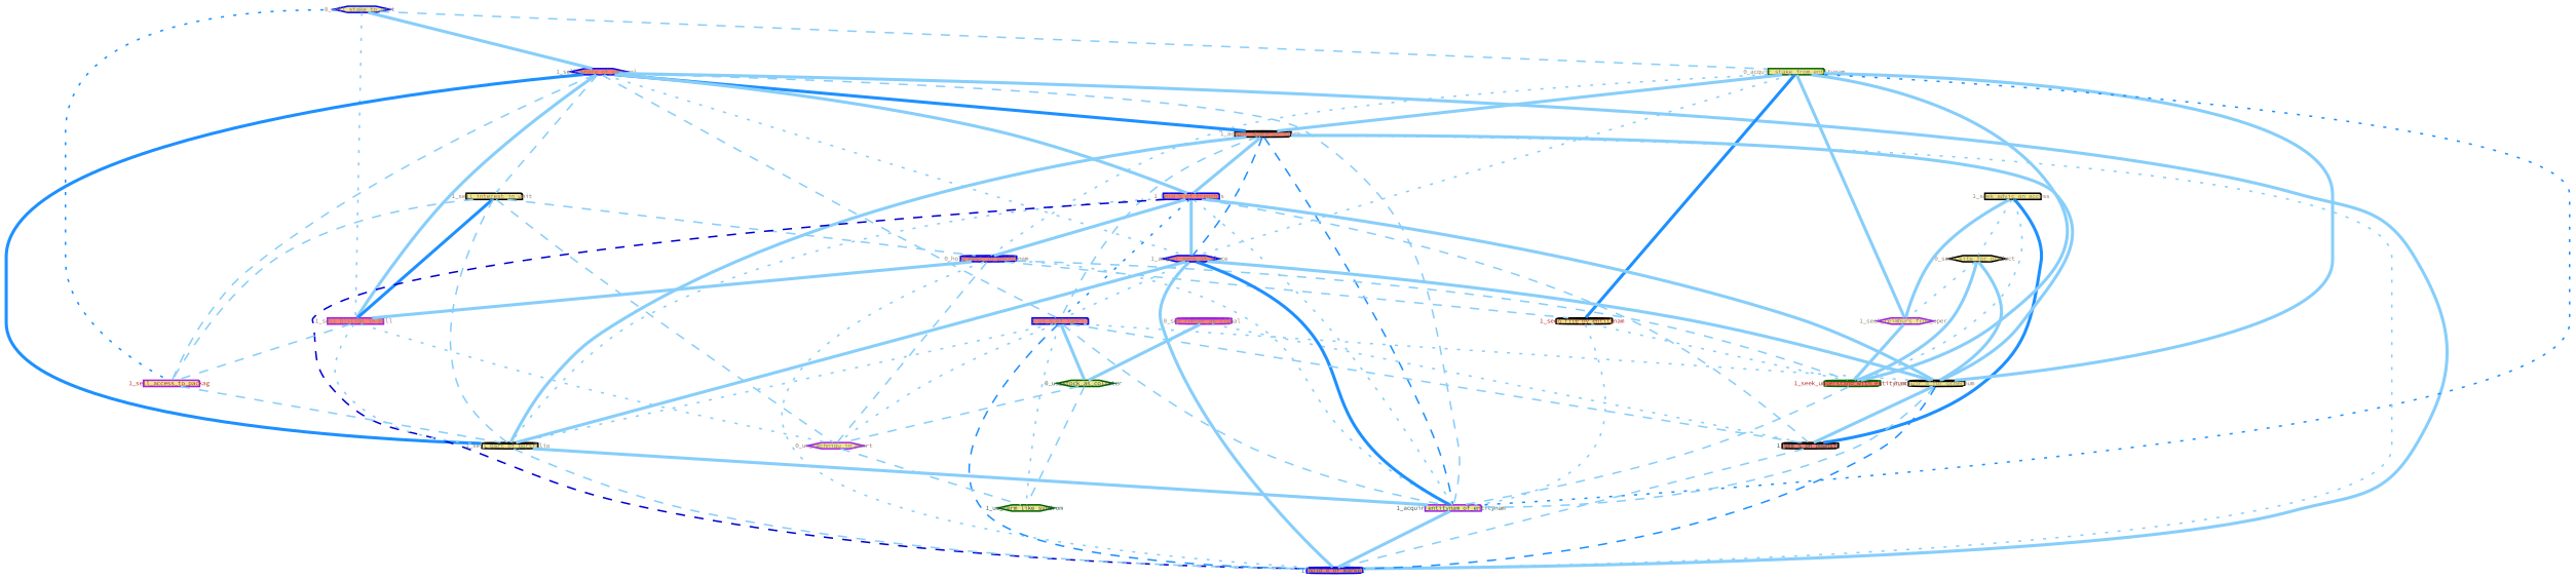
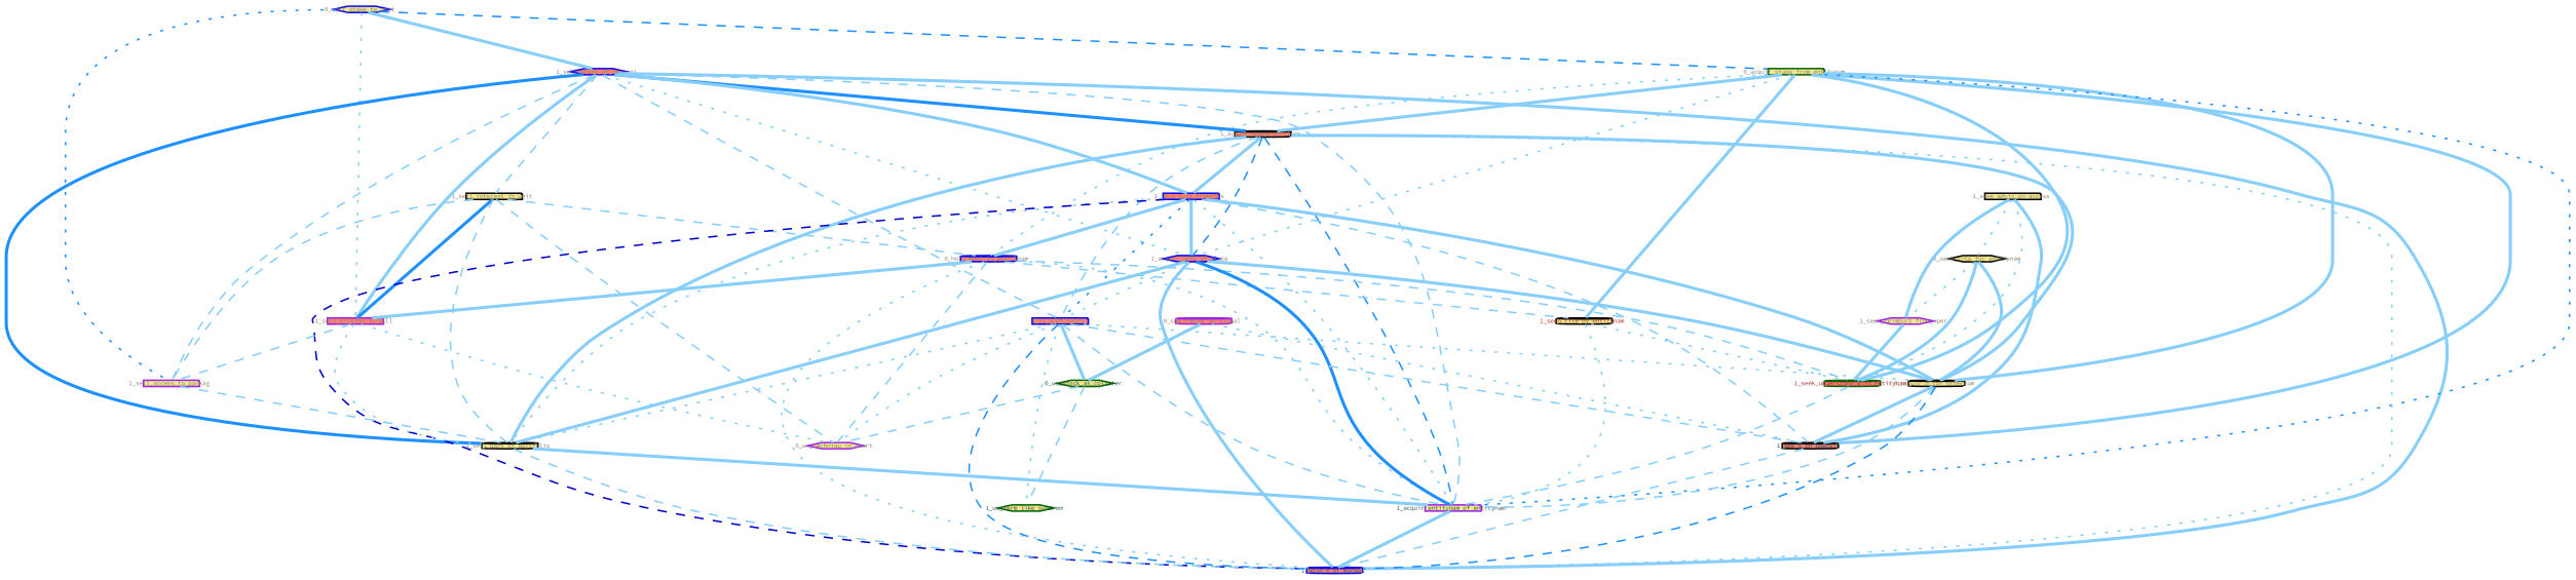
  graph {
    fontname="Source Code Pro"
    node [color=black fillcolor=khaki fixedsize=true fontcolor="#8b7d6b" fontname="Source Code Pro" fontsize=4 shape=cylinder style=filled]
    edge [color="#87cefa" fontname="Source Code Pro" style=bold w=1]
    "1_seek_advic_on_access " [height=.06 shape=note width=.5]
    "0_sell_stake_to_unit " [color=blue height=.06 shape=hexagon width=.5]
-   "0_seek_site_for_product " [height=.06 shape=hexagon width=.5]
+   "0_seek_site_for_product " [height=.06 shape=hexagon width=.5 label="0_seek_site_for_entitynam"]
    "1_sell_share_of_compani " [color=blue fillcolor=salmon height=.06 shape=hexagon width=.5]
    "0_acquir_stake_from_entitynam " [color=darkgreen height=.06 shape=note width=.5]
    "1_acquir_share_of_stock " [fillcolor=salmon height=.06 width=.5]
    "1_sell_interest_in_unit " [height=.06 shape=note width=.5]
    "1_hold_%_of_franchis " [color=blue fillcolor=salmon height=.06 shape=note width=.5]
    "0_hold_meet_in_entitynam " [color=blue fillcolor=salmon height=.06 width=.5]
    "1_acquir_sens_of_place " [color=blue fillcolor=salmon height=.06 shape=hexagon width=.5]
    "1_sell_billion_in_bill " [color=purple fillcolor=salmon height=.06 shape=note width=.5]
    "1_us_%_of_ivori " [color=blue fillcolor=salmon height=.06 shape=note width=.5]
    "1_seek_reimburs_from_oper " [color=purple height=.06 shape=hexagon width=.5]
-   "1_sell_access_to_packag " [color=purple fontcolor="#b22222" height=.06 shape=note width=.5]
+   "1_sell_access_to_packag " [color=purple height=.06 shape=note width=.5]
    "0_acquir_%_for_othernum " [height=.06 width=.5]
    "0_see_rhetor_as_signal " [color=purple fillcolor=salmon height=.06 width=.5]
    "1_sell_part_of_portfolio " [height=.06 width=.5]
    "1_seen_file_by_entitynam " [fontcolor="#b22222" height=.06 width=.5]
    "1_seek_understand_with_entitynam " [color=darkgreen fillcolor=salmon fontcolor="#b22222" height=.06 width=.5]
    "0_us_techniqu_in_heart " [color=purple height=.06 shape=hexagon width=.5]
    "1_see_%_on_downsid " [fillcolor=salmon fontcolor="#2f4f4f" height=.06 width=.5]
    "1_acquir_entitynam_of_entitynam " [color=purple fontcolor="#2f4f4f" height=.06 shape=note width=.5]
    "1_hold_%_of_market " [color=blue fillcolor=salmon fontcolor="#2f4f4f" height=.06 width=.5]
    "0_us_stock_as_collater " [color=darkgreen fontcolor="#2f4f4f" height=.06 shape=hexagon width=.5]
    "1_us_term_like_syndrom " [color=darkgreen fontcolor="#2f4f4f" height=.06 shape=hexagon width=.5]
    subgraph sub_1 {
      "1_seek_advic_on_access "
      "0_sell_stake_to_unit "
      "0_seek_site_for_product "
      "1_sell_share_of_compani "
      "0_acquir_stake_from_entitynam "
      "1_acquir_share_of_stock "
      "1_sell_interest_in_unit "
      "1_hold_%_of_franchis "
      "0_hold_meet_in_entitynam "
      "1_acquir_sens_of_place "
      "1_sell_billion_in_bill "
      "1_us_%_of_ivori "
      "1_seek_reimburs_from_oper "
      "1_sell_access_to_packag "
      "0_acquir_%_for_othernum "
      "0_see_rhetor_as_signal "
      "1_sell_part_of_portfolio "
    }
    subgraph sub_2 {
      "1_seen_file_by_entitynam "
      "1_seek_understand_with_entitynam "
      "0_us_techniqu_in_heart "
    }
    "1_seek_advic_on_access " -- "0_seek_site_for_product " [style=dotted]
    "1_seek_advic_on_access " -- "1_seek_reimburs_from_oper "
    "1_seek_advic_on_access " -- "1_seek_understand_with_entitynam " [style=dotted]
-   "1_seek_advic_on_access " -- "1_see_%_on_downsid " [color="#1e90ff"]
+   "1_seek_advic_on_access " -- "1_see_%_on_downsid "
    "0_sell_stake_to_unit " -- "1_sell_share_of_compani "
-   "0_sell_stake_to_unit " -- "0_acquir_stake_from_entitynam " [style=dashed]
+   "0_sell_stake_to_unit " -- "0_acquir_stake_from_entitynam " [color="#1e90ff" style=dashed]
    "0_sell_stake_to_unit " -- "1_sell_billion_in_bill " [style=dotted]
    "0_sell_stake_to_unit " -- "1_sell_access_to_packag " [color="#1e90ff" style=dotted w=2]
    "0_seek_site_for_product " -- "1_seek_reimburs_from_oper " [style=dotted]
    "0_seek_site_for_product " -- "0_acquir_%_for_othernum "
    "0_seek_site_for_product " -- "1_seek_understand_with_entitynam "
    "1_sell_share_of_compani " -- "1_acquir_share_of_stock " [color="#1e90ff" w=2]
    "1_sell_share_of_compani " -- "1_sell_interest_in_unit " [style=dashed]
    "1_sell_share_of_compani " -- "1_hold_%_of_franchis "
    "1_sell_share_of_compani " -- "1_acquir_sens_of_place " [style=dotted]
    "1_sell_share_of_compani " -- "1_sell_billion_in_bill "
    "1_sell_share_of_compani " -- "1_us_%_of_ivori " [style=dashed]
    "1_sell_share_of_compani " -- "1_sell_access_to_packag " [style=dashed]
    "1_sell_share_of_compani " -- "1_sell_part_of_portfolio " [color="#1e90ff" w=2]
    "1_sell_share_of_compani " -- "1_acquir_entitynam_of_entitynam " [style=dashed]
    "1_sell_share_of_compani " -- "1_hold_%_of_market "
    "0_acquir_stake_from_entitynam " -- "1_acquir_share_of_stock "
    "0_acquir_stake_from_entitynam " -- "0_hold_meet_in_entitynam " [style=dotted]
    "0_acquir_stake_from_entitynam " -- "1_acquir_sens_of_place " [style=dotted]
-   "0_acquir_stake_from_entitynam " -- "1_seek_reimburs_from_oper "
+   "0_acquir_stake_from_entitynam " -- "1_see_%_on_downsid "
    "0_acquir_stake_from_entitynam " -- "0_acquir_%_for_othernum "
-   "0_acquir_stake_from_entitynam " -- "1_seen_file_by_entitynam " [color="#1e90ff"]
+   "0_acquir_stake_from_entitynam " -- "1_seen_file_by_entitynam "
    "0_acquir_stake_from_entitynam " -- "1_seek_understand_with_entitynam "
    "0_acquir_stake_from_entitynam " -- "1_acquir_entitynam_of_entitynam " [color="#1e90ff" style=dotted w=2]
    "1_acquir_share_of_stock " -- "1_hold_%_of_franchis "
    "1_acquir_share_of_stock " -- "1_acquir_sens_of_place " [color="#1e90ff" style=dashed w=2]
    "1_acquir_share_of_stock " -- "1_us_%_of_ivori " [style=dashed]
    "1_acquir_share_of_stock " -- "0_acquir_%_for_othernum "
    "1_acquir_share_of_stock " -- "1_sell_part_of_portfolio "
    "1_acquir_share_of_stock " -- "1_acquir_entitynam_of_entitynam " [color="#1e90ff" style=dashed w=2]
    "1_acquir_share_of_stock " -- "1_hold_%_of_market " [style=dotted]
    "1_sell_interest_in_unit " -- "0_hold_meet_in_entitynam " [style=dashed]
    "1_sell_interest_in_unit " -- "1_sell_billion_in_bill " [color="#1e90ff" w=2]
    "1_sell_interest_in_unit " -- "1_sell_access_to_packag " [style=dashed]
    "1_sell_interest_in_unit " -- "1_sell_part_of_portfolio " [style=dashed]
    "1_sell_interest_in_unit " -- "0_us_techniqu_in_heart " [style=dashed]
    "1_hold_%_of_franchis " -- "0_hold_meet_in_entitynam "
    "1_hold_%_of_franchis " -- "1_acquir_sens_of_place "
    "1_hold_%_of_franchis " -- "1_us_%_of_ivori " [color="#1e90ff" style=dotted w=2]
    "1_hold_%_of_franchis " -- "0_acquir_%_for_othernum "
    "1_hold_%_of_franchis " -- "1_sell_part_of_portfolio " [style=dotted]
    "1_hold_%_of_franchis " -- "1_see_%_on_downsid " [style=dashed]
    "1_hold_%_of_franchis " -- "1_acquir_entitynam_of_entitynam " [style=dotted]
    "1_hold_%_of_franchis " -- "1_hold_%_of_market " [color="#0000cd" style=dashed w=3]
    "0_hold_meet_in_entitynam " -- "1_sell_billion_in_bill "
    "0_hold_meet_in_entitynam " -- "1_seen_file_by_entitynam " [style=dashed]
    "0_hold_meet_in_entitynam " -- "1_seek_understand_with_entitynam " [style=dashed]
    "0_hold_meet_in_entitynam " -- "0_us_techniqu_in_heart " [style=dashed]
    "0_hold_meet_in_entitynam " -- "1_acquir_entitynam_of_entitynam " [style=dotted]
    "0_hold_meet_in_entitynam " -- "1_hold_%_of_market " [style=dotted]
    "1_acquir_sens_of_place " -- "1_us_%_of_ivori " [style=dotted]
    "1_acquir_sens_of_place " -- "0_acquir_%_for_othernum "
    "1_acquir_sens_of_place " -- "1_sell_part_of_portfolio "
    "1_acquir_sens_of_place " -- "1_acquir_entitynam_of_entitynam " [color="#1e90ff" w=2]
    "1_acquir_sens_of_place " -- "1_hold_%_of_market "
    "1_sell_billion_in_bill " -- "1_sell_access_to_packag " [style=dashed]
    "1_sell_billion_in_bill " -- "1_sell_part_of_portfolio " [style=dotted]
    "1_sell_billion_in_bill " -- "0_us_techniqu_in_heart " [style=dotted]
    "1_us_%_of_ivori " -- "0_acquir_%_for_othernum " [style=dotted]
    "1_us_%_of_ivori " -- "1_sell_part_of_portfolio " [style=dotted]
    "1_us_%_of_ivori " -- "0_us_techniqu_in_heart " [style=dotted]
    "1_us_%_of_ivori " -- "1_see_%_on_downsid " [style=dashed]
    "1_us_%_of_ivori " -- "1_acquir_entitynam_of_entitynam " [style=dashed]
    "1_us_%_of_ivori " -- "1_hold_%_of_market " [color="#1e90ff" style=dashed w=2]
    "1_us_%_of_ivori " -- "0_us_stock_as_collater "
    "1_us_%_of_ivori " -- "1_us_term_like_syndrom " [style=dotted]
    "1_seek_reimburs_from_oper " -- "1_seek_understand_with_entitynam "
    "1_sell_access_to_packag " -- "1_sell_part_of_portfolio " [style=dashed]
    "0_acquir_%_for_othernum " -- "1_see_%_on_downsid "
    "0_acquir_%_for_othernum " -- "1_acquir_entitynam_of_entitynam " [style=dashed]
    "0_acquir_%_for_othernum " -- "1_hold_%_of_market " [color="#1e90ff" style=dashed]
    "0_see_rhetor_as_signal " -- "1_see_%_on_downsid " [style=dotted]
    "0_see_rhetor_as_signal " -- "0_us_stock_as_collater "
    "1_sell_part_of_portfolio " -- "1_acquir_entitynam_of_entitynam "
    "1_sell_part_of_portfolio " -- "1_hold_%_of_market " [style=dashed]
    "1_seen_file_by_entitynam " -- "1_seek_understand_with_entitynam " [style=dotted]
    "1_seen_file_by_entitynam " -- "1_acquir_entitynam_of_entitynam " [style=dotted]
    "1_seek_understand_with_entitynam " -- "1_acquir_entitynam_of_entitynam " [style=dashed]
-   "0_us_techniqu_in_heart " -- "1_us_term_like_syndrom " [style=dashed]
    "1_see_%_on_downsid " -- "1_hold_%_of_market " [style=dashed]
    "1_acquir_entitynam_of_entitynam " -- "1_hold_%_of_market "
    "0_us_stock_as_collater " -- "0_us_techniqu_in_heart " [style=dashed]
    "0_us_stock_as_collater " -- "1_us_term_like_syndrom " [style=dashed]
  }
